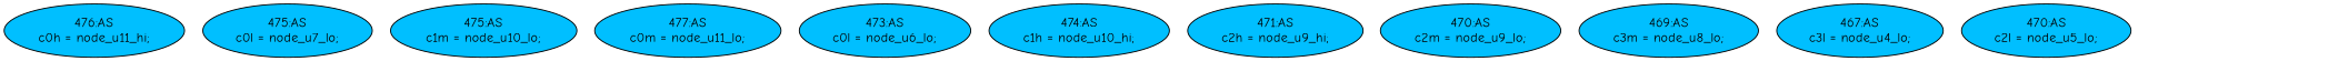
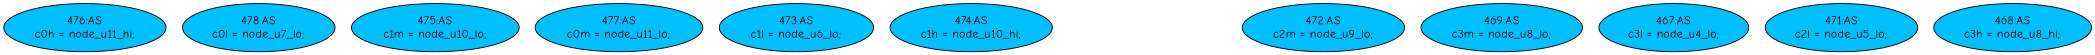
  strict digraph {
    fontname="Comic Neue"
    node [fillcolor=deepskyblue statements="[]" style=filled typ=Assign fontname="Comic Neue"]
    n1 [ast="<pyverilog.vparser.ast.Assign object at 0x7f908ae5fcd0>" def_var="['c0h']" label="476:AS\nc0h = node_u11_hi;" use_var="['node_u11_hi']"]
-   n2 [ast="<pyverilog.vparser.ast.Assign object at 0x7f908ae5ff50>" def_var="['c0l']" label="475:AS\nc0l = node_u7_lo;" use_var="['node_u7_lo']"]
+   n2 [ast="<pyverilog.vparser.ast.Assign object at 0x7f908ae5ff50>" def_var="['c0l']" label="478:AS\nc0l = node_u7_lo;" use_var="['node_u7_lo']"]
    n3 [ast="<pyverilog.vparser.ast.Assign object at 0x7f908ae5fb90>" def_var="['c1m']" label="475:AS\nc1m = node_u10_lo;" use_var="['node_u10_lo']"]
    n4 [ast="<pyverilog.vparser.ast.Assign object at 0x7f908ae5fe10>" def_var="['c0m']" label="477:AS\nc0m = node_u11_lo;" use_var="['node_u11_lo']"]
-   n5 [ast="<pyverilog.vparser.ast.Assign object at 0x7f908ae5f910>" def_var="['c1l']" label="473:AS\nc0l = node_u6_lo;" use_var="['node_u6_lo']"]
+   n5 [ast="<pyverilog.vparser.ast.Assign object at 0x7f908ae5f910>" def_var="['c1l']" label="473:AS\nc1l = node_u6_lo;" use_var="['node_u6_lo']"]
    n6 [ast="<pyverilog.vparser.ast.Assign object at 0x7f908ae5fa50>" def_var="['c1h']" label="474:AS\nc1h = node_u10_hi;" use_var="['node_u10_hi']"]
-   n7 [ast="<pyverilog.vparser.ast.Assign object at 0x7f908ae5f690>" def_var="['c2h']" label="471:AS\nc2h = node_u9_hi;" use_var="['node_u9_hi']"]
-   n8 [ast="<pyverilog.vparser.ast.Assign object at 0x7f908ae5f7d0>" def_var="['c2m']" label="470:AS\nc2m = node_u9_lo;" use_var="['node_u9_lo']"]
+   n8 [ast="<pyverilog.vparser.ast.Assign object at 0x7f908ae5f7d0>" def_var="['c2m']" label="472:AS\nc2m = node_u9_lo;" use_var="['node_u9_lo']"]
    n9 [ast="<pyverilog.vparser.ast.Assign object at 0x7f908ae5f410>" def_var="['c3m']" label="469:AS\nc3m = node_u8_lo;" use_var="['node_u8_lo']"]
    n10 [ast="<pyverilog.vparser.ast.Assign object at 0x7f908ae5f190>" def_var="['c3l']" label="467:AS\nc3l = node_u4_lo;" use_var="['node_u4_lo']"]
-   n11 [ast="<pyverilog.vparser.ast.Assign object at 0x7f908ae5f550>" def_var="['c2l']" label="470:AS\nc2l = node_u5_lo;" use_var="['node_u5_lo']"]
+   n11 [ast="<pyverilog.vparser.ast.Assign object at 0x7f908ae5f550>" def_var="['c2l']" label="471:AS\nc2l = node_u5_lo;" use_var="['node_u5_lo']"]
+   n12 [ast="<pyverilog.vparser.ast.Assign object at 0x7f908ae5f2d0>" def_var="['c3h']" label="468:AS\nc3h = node_u8_hi;" use_var="['node_u8_hi']"]
  }
